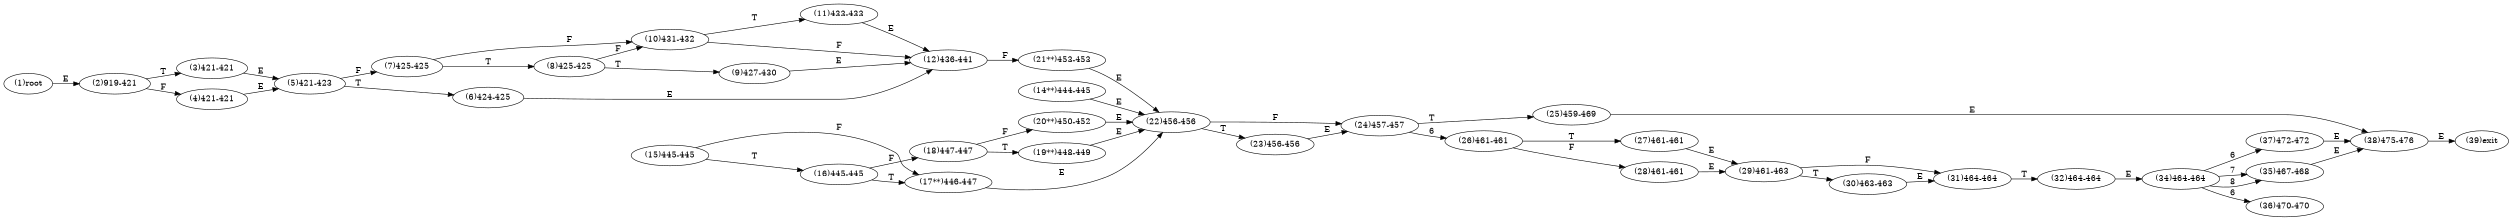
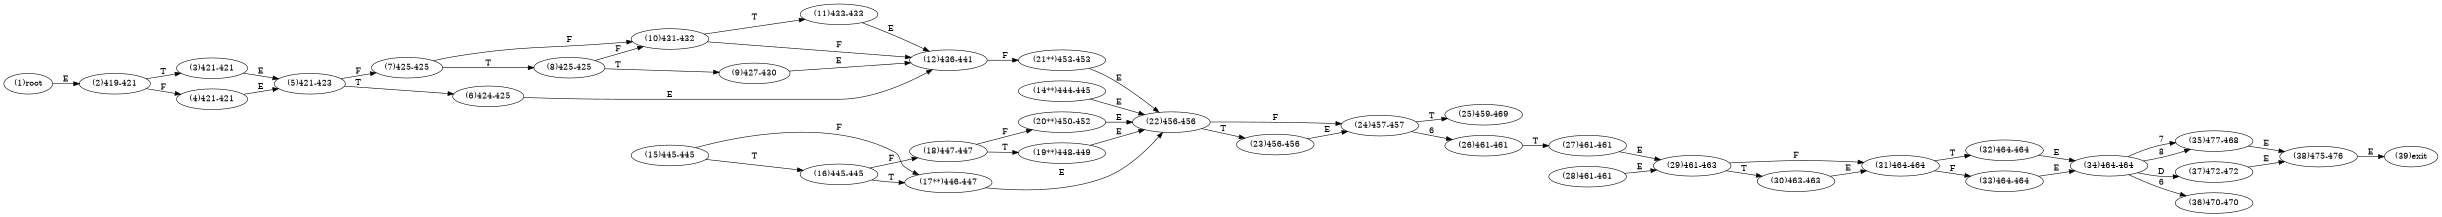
  digraph {
    rankdir=LR
    n1 [label="(1)root"]
-   n2 [label="(2)919-421"]
+   n2 [label="(2)419-421"]
    n3 [label="(3)421-421"]
    n4 [label="(4)421-421"]
    n5 [label="(5)421-423"]
    n6 [label="(6)424-425"]
    n7 [label="(7)425-425"]
    n8 [label="(12)436-441"]
    n9 [label="(8)425-425"]
    n10 [label="(10)431-432"]
    n11 [label="(21**)453-453"]
    n12 [label="(9)427-430"]
    n13 [label="(11)433-433"]
    n14 [label="(22)456-456"]
    n15 [label="(14**)444-445"]
    n16 [label="(15)445-445"]
    n17 [label="(17**)446-447"]
    n18 [label="(16)445-445"]
    n19 [label="(23)456-456"]
    n20 [label="(24)457-457"]
    n21 [label="(18)447-447"]
    n22 [label="(19**)448-449"]
    n23 [label="(20**)450-452"]
    n24 [label="(25)459-469"]
    n25 [label="(26)461-461"]
    n26 [label="(38)475-476"]
    n27 [label="(39)exit"]
    n28 [label="(27)461-461"]
    n29 [label="(28)461-461"]
    n30 [label="(29)461-463"]
    n31 [label="(31)464-464"]
    n32 [label="(30)463-463"]
    n33 [label="(32)464-464"]
+   n34 [label="(33)464-464"]
    n35 [label="(34)464-464"]
-   n36 [label="(35)467-468"]
+   n36 [label="(35)477-468"]
    n37 [label="(36)470-470"]
    n38 [label="(37)472-472"]
    n1 -> n2 [label=E]
    n2 -> n3 [label=T]
    n2 -> n4 [label=F]
    n3 -> n5 [label=E]
    n4 -> n5 [label=E]
    n5 -> n6 [label=T]
    n5 -> n7 [label=F]
    n6 -> n8 [label=E]
    n7 -> n9 [label=T]
    n7 -> n10 [label=F]
    n8 -> n11 [label=F]
    n9 -> n10 [label=F]
    n9 -> n12 [label=T]
    n10 -> n8 [label=F]
    n10 -> n13 [label=T]
    n11 -> n14 [label=E]
    n12 -> n8 [label=E]
    n13 -> n8 [label=E]
    n14 -> n19 [label=T]
    n14 -> n20 [label=F]
    n15 -> n14 [label=E]
    n16 -> n17 [label=F]
    n16 -> n18 [label=T]
    n17 -> n14 [label=E]
    n18 -> n17 [label=T]
    n18 -> n21 [label=F]
    n19 -> n20 [label=E]
    n20 -> n24 [label=T]
    n20 -> n25 [label=6]
    n21 -> n22 [label=T]
    n21 -> n23 [label=F]
    n22 -> n14 [label=E]
    n23 -> n14 [label=E]
-   n24 -> n26 [label=E]
    n25 -> n28 [label=T]
-   n25 -> n29 [label=F]
    n26 -> n27 [label=E]
    n28 -> n30 [label=E]
    n29 -> n30 [label=E]
    n30 -> n31 [label=F]
    n30 -> n32 [label=T]
    n31 -> n33 [label=T]
+   n31 -> n34 [label=F]
    n32 -> n31 [label=E]
    n33 -> n35 [label=E]
+   n34 -> n35 [label=E]
    n35 -> n36 [label=7]
    n35 -> n36 [label=8]
    n35 -> n37 [label=6]
-   n35 -> n38 [label=6]
+   n35 -> n38 [label=D]
    n36 -> n26 [label=E]
    n38 -> n26 [label=E]
  }
